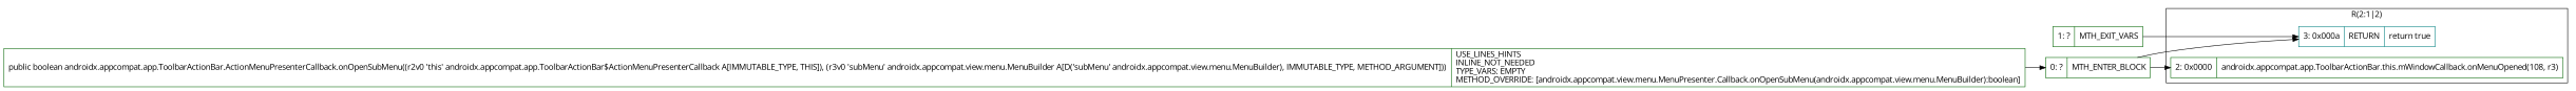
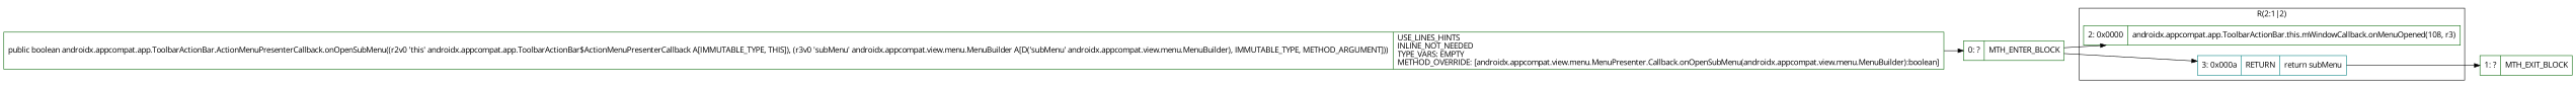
  digraph {
    fontname="Open Sans"
    rankdir=LR
    node [color=darkgreen fontname="Open Sans" shape=record]
    edge [fontname="Open Sans"]
    n1 [label="{2\:\ 0x0000|androidx.appcompat.app.ToolbarActionBar.this.mWindowCallback.onMenuOpened(108, r3)\l}"]
-   n2 [color=teal label="{3\:\ 0x000a|RETURN\l|return true\l}"]
-   n3 [label="{1\:\ ?|MTH_EXIT_VARS\l}"]
+   n2 [color=teal label="{3\:\ 0x000a|RETURN\l|return subMenu\l}"]
+   n3 [label="{1\:\ ?|MTH_EXIT_BLOCK\l}"]
    n4 [label="{0\:\ ?|MTH_ENTER_BLOCK\l}"]
    n5 [label="{public boolean androidx.appcompat.app.ToolbarActionBar.ActionMenuPresenterCallback.onOpenSubMenu((r2v0 'this' androidx.appcompat.app.ToolbarActionBar$ActionMenuPresenterCallback A[IMMUTABLE_TYPE, THIS]), (r3v0 'subMenu' androidx.appcompat.view.menu.MenuBuilder A[D('subMenu' androidx.appcompat.view.menu.MenuBuilder), IMMUTABLE_TYPE, METHOD_ARGUMENT]))  | USE_LINES_HINTS\lINLINE_NOT_NEEDED\lTYPE_VARS: EMPTY\lMETHOD_OVERRIDE: [androidx.appcompat.view.menu.MenuPresenter.Callback.onOpenSubMenu(androidx.appcompat.view.menu.MenuBuilder):boolean]\l}"]
    subgraph cluster_1 {
      label="R(2:1|2)"
      n1
      n2
    }
-   n3 -> n2
+   n2 -> n3
    n4 -> n1
    n4 -> n2
    n5 -> n4
  }
